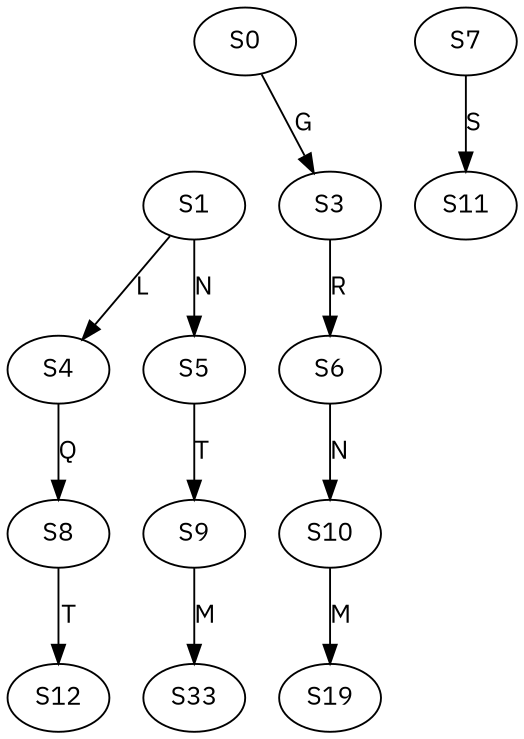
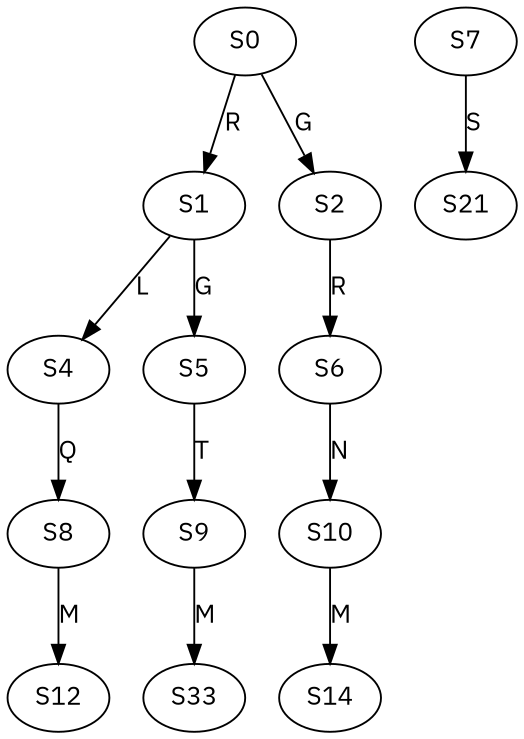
  strict digraph {
    fontname="IBM Plex Sans"
    node [fontname="IBM Plex Sans"]
    edge [fontname="IBM Plex Sans"]
    S0
    S1
-   S2 [label=S3]
+   S2
    S4
    S5
    S6
    S8
    S9
    S10
    S7
-   S11
+   S11 [label=S21]
    S12
    n13 [label=S33]
-   S14 [label=S19]
+   S14
+   S0 -> S1 [label=R]
    S0 -> S2 [label=G]
    S1 -> S4 [label=L]
-   S1 -> S5 [label=N]
+   S1 -> S5 [label=G]
    S2 -> S6 [label=R]
    S4 -> S8 [label=Q]
    S5 -> S9 [label=T]
    S6 -> S10 [label=N]
-   S8 -> S12 [label=T]
+   S8 -> S12 [label=M]
    S9 -> n13 [label=M]
    S10 -> S14 [label=M]
    S7 -> S11 [label=S]
  }
